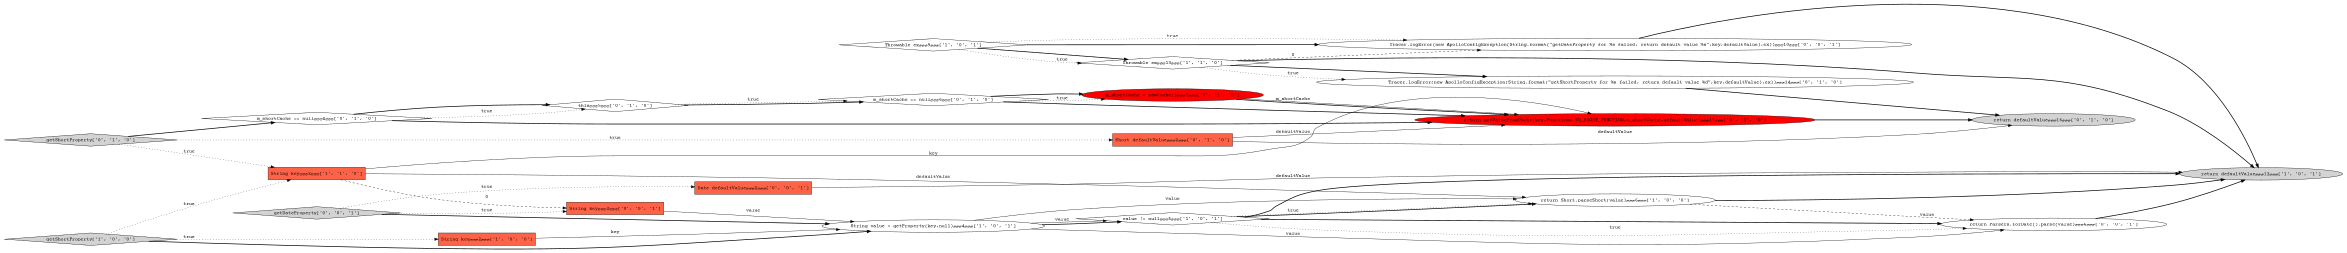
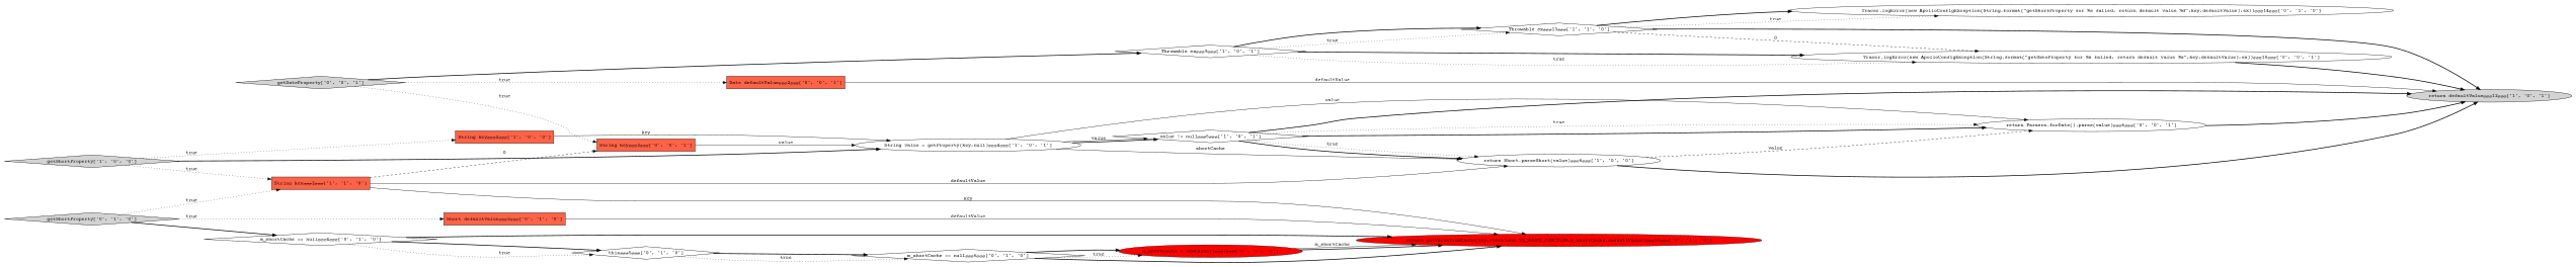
  digraph {
    fontname="Courier Prime"
    rankdir=LR
    node [fillcolor=white fontname="Courier Prime" shape=diamond style=filled]
    edge [fontname="Courier Prime" style=bold]
    n1 [label="Throwable ex@@@13@@@['1', '1', '0']"]
    n2 [label="Tracer.logError(new ApolloConfigException(String.format(\"getShortProperty for %s failed, return default value %d\",key,defaultValue),ex))@@@14@@@['0', '1', '0']" shape=ellipse]
    n3 [fillcolor=lightgray label="return defaultValue@@@12@@@['1', '0', '1']" shape=ellipse]
    n4 [label="Tracer.logError(new ApolloConfigException(String.format(\"getDateProperty for %s failed, return default value %s\",key,defaultValue),ex))@@@10@@@['0', '0', '1']" shape=ellipse]
-   n5 [fillcolor=lightgray label="return defaultValue@@@16@@@['0', '1', '0']" shape=ellipse]
    n6 [fillcolor=tomato label="Short defaultValue@@@2@@@['0', '1', '0']" shape=box]
    n7 [fillcolor=red label="return getValueFromCache(key,Functions.TO_SHORT_FUNCTION,m_shortCache,defaultValue)@@@11@@@['0', '1', '0']" shape=ellipse]
    n8 [fillcolor=tomato label="Date defaultValue@@@2@@@['0', '0', '1']" shape=box]
    n9 [label="m_shortCache == null@@@4@@@['0', '1', '0']"]
    n10 [label="this@@@5@@@['0', '1', '0']"]
    n11 [label="m_shortCache == null@@@6@@@['0', '1', '0']"]
    n12 [label="value != null@@@5@@@['1', '0', '1']"]
    n13 [label="return Short.parseShort(value)@@@6@@@['1', '0', '0']" shape=ellipse]
    n14 [label="return Parsers.forDate().parse(value)@@@6@@@['0', '0', '1']" shape=ellipse]
    n15 [label="Throwable ex@@@9@@@['1', '0', '1']"]
    n16 [fillcolor=tomato label="String key@@@2@@@['0', '0', '1']" shape=box]
    n17 [label="String value = getProperty(key,null)@@@4@@@['1', '0', '1']" shape=ellipse]
    n18 [fillcolor=tomato label="String key@@@2@@@['1', '1', '0']" shape=box]
    n19 [fillcolor=tomato label="String key@@@2@@@['1', '0', '0']" shape=box]
    n20 [fillcolor=red label="m_shortCache = newCache()@@@7@@@['0', '1', '0']" shape=ellipse]
    n21 [fillcolor=lightgray label="getShortProperty['1', '0', '0']"]
    n22 [fillcolor=lightgray label="getShortProperty['0', '1', '0']"]
    n23 [fillcolor=lightgray label="getDateProperty['0', '0', '1']"]
    n1 -> n2
    n1 -> n2 [label=true style=dotted]
    n1 -> n3
    n1 -> n4 [label=0 style=dashed]
-   n2 -> n5
    n4 -> n3
-   n6 -> n5 [label=defaultValue style=solid]
    n6 -> n7 [label=defaultValue style=solid]
-   n7 -> n5
    n8 -> n3 [label=defaultValue style=solid]
    n9 -> n7
    n9 -> n10
    n9 -> n10 [label=true style=dotted]
    n10 -> n11 [label=true style=dotted]
    n10 -> n11
    n11 -> n7
    n11 -> n20
    n11 -> n20 [label=true style=dotted]
    n12 -> n3
    n12 -> n13 [label=true style=dotted]
    n12 -> n13
    n12 -> n14
    n12 -> n14 [label=true style=dotted]
    n13 -> n3
    n13 -> n14 [label=value style=dashed]
    n14 -> n3
    n15 -> n1
    n15 -> n1 [label=true style=dotted]
    n15 -> n4
    n15 -> n4 [label=true style=dotted]
    n16 -> n17 [label=value style=solid]
    n17 -> n12
    n17 -> n12 [label=value style=solid]
-   n17 -> n13 [label=value style=solid]
+   n17 -> n13 [label=shortCache style=solid]
    n17 -> n14 [label=value style=solid]
    n18 -> n7 [label=key style=solid]
    n18 -> n13 [label=defaultValue style=solid]
    n18 -> n16 [label=0 style=dashed]
    n19 -> n17 [label=key style=solid]
    n20 -> n7 [label=m_shortCache style=solid]
    n20 -> n7
    n21 -> n17
    n21 -> n18 [label=true style=dotted]
    n21 -> n19 [label=true style=dotted]
    n22 -> n6 [label=true style=dotted]
    n22 -> n9
    n22 -> n18 [label=true style=dotted]
    n23 -> n8 [label=true style=dotted]
    n23 -> n16 [label=true style=dotted]
-   n23 -> n17
+   n23 -> n15
  }
